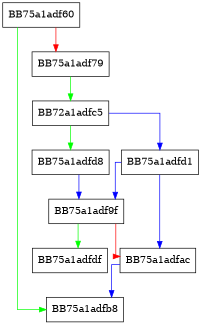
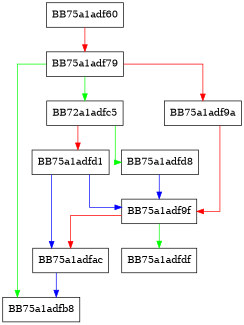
  digraph {
    splines=ortho
    node [shape=box]
    edge [color=red]
    BB75a1adf60
    BB75a1adfb8
    BB75a1adf79
    n4 [label=BB72a1adfc5]
+   BB75a1adf9a
    BB75a1adfd8
    BB75a1adfd1
    BB75a1adf9f
    BB75a1adfac
    BB75a1adfdf
-   BB75a1adf60 -> BB75a1adfb8 [color=green]
+   BB75a1adf79 -> BB75a1adfb8 [color=green]
    BB75a1adf60 -> BB75a1adf79
    BB75a1adf79 -> n4 [color=green]
+   BB75a1adf79 -> BB75a1adf9a
    n4 -> BB75a1adfd8 [color=green]
-   n4 -> BB75a1adfd1 [color=blue]
+   n4 -> BB75a1adfd1
+   BB75a1adf9a -> BB75a1adf9f
    BB75a1adfd8 -> BB75a1adf9f [color=blue]
    BB75a1adfd1 -> BB75a1adf9f [color=blue]
    BB75a1adfd1 -> BB75a1adfac [color=blue]
    BB75a1adf9f -> BB75a1adfac
    BB75a1adf9f -> BB75a1adfdf [color=green]
    BB75a1adfac -> BB75a1adfb8 [color=blue]
  }
